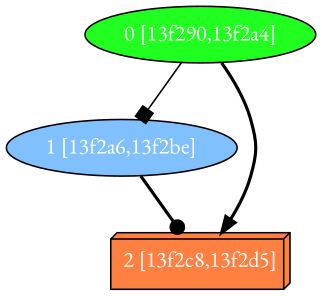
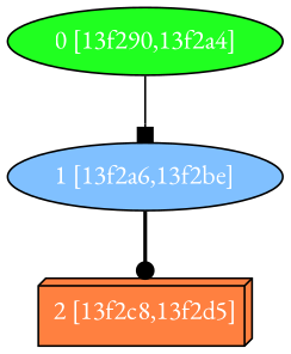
  digraph {
    fontname="EB Garamond"
    node [fontcolor="#ffffff" shape=oval style=filled fontname="EB Garamond"]
    edge [style=bold fontname="EB Garamond"]
    n1 [fillcolor="#20FF20" label="0 [13f290,13f2a4]"]
    n2 [fillcolor="#80C0FF" label="1 [13f2a6,13f2be]"]
    n3 [fillcolor="#FF8040" label="2 [13f2c8,13f2d5]" shape=box3d]
    n1 -> n2 [style=solid arrowhead=box]
-   n1 -> n3 [arrowhead=normal]
    n2 -> n3 [arrowhead=dot]
  }
